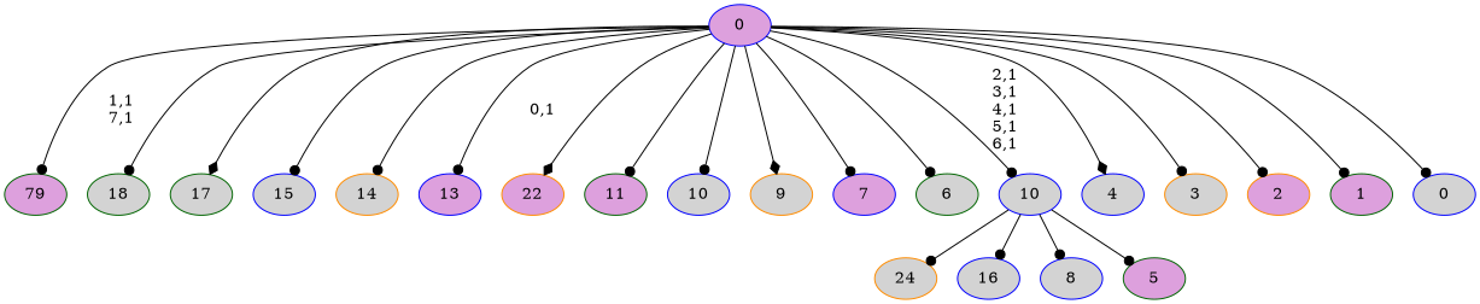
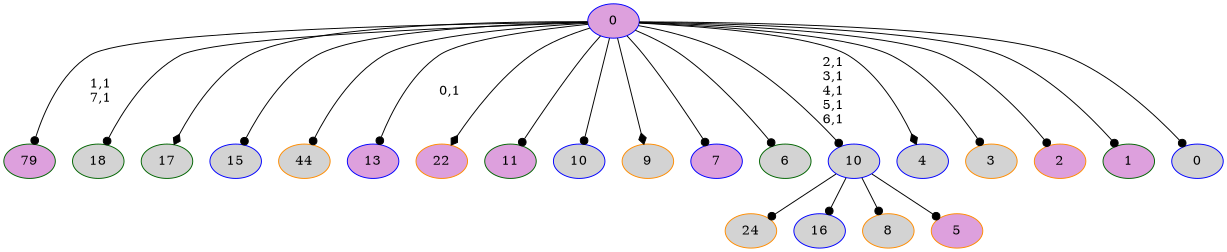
  digraph {
    node [color=blue fillcolor=lightgrey style=filled]
    edge [arrowhead=dot]
    n1 [color=darkorange label=24]
    n2 [color=darkgreen fillcolor=plum label=79]
    n3 [color=darkgreen label=18]
    n4 [color=darkgreen label=17]
    n5 [label=16]
    n6 [label=15]
-   n7 [color=darkorange label=14]
+   n7 [color=darkorange label=44]
    n8 [fillcolor=plum label=13]
    n9 [color=darkorange fillcolor=plum label=22]
    n10 [color=darkgreen fillcolor=plum label=11]
    n11 [label=10]
    n12 [color=darkorange label=9]
-   n13 [label=8]
+   n13 [color=darkorange label=8]
    n14 [fillcolor=plum label=7]
    n15 [color=darkgreen label=6]
-   n16 [color=darkgreen fillcolor=plum label=5]
+   n16 [color=darkorange fillcolor=plum label=5]
    10
    n18 [label=4]
    n19 [color=darkorange label=3]
    n20 [color=darkorange fillcolor=plum label=2]
    n21 [color=darkgreen fillcolor=plum label=1]
    n22 [label=0]
    0 [fillcolor=plum]
    10 -> n1
    10 -> n5
    10 -> n13
    10 -> n16
    0 -> n2 [label="1,1\n7,1"]
    0 -> n3
    0 -> n4 [arrowhead=diamond]
    0 -> n6
    0 -> n7
    0 -> n8 [label="0,1"]
    0 -> n9 [arrowhead=diamond]
    0 -> n10
    0 -> n11
    0 -> n12 [arrowhead=diamond]
    0 -> n14
    0 -> n15
    0 -> 10 [label="2,1\n3,1\n4,1\n5,1\n6,1"]
    0 -> n18 [arrowhead=diamond]
    0 -> n19
    0 -> n20
    0 -> n21
    0 -> n22
  }
